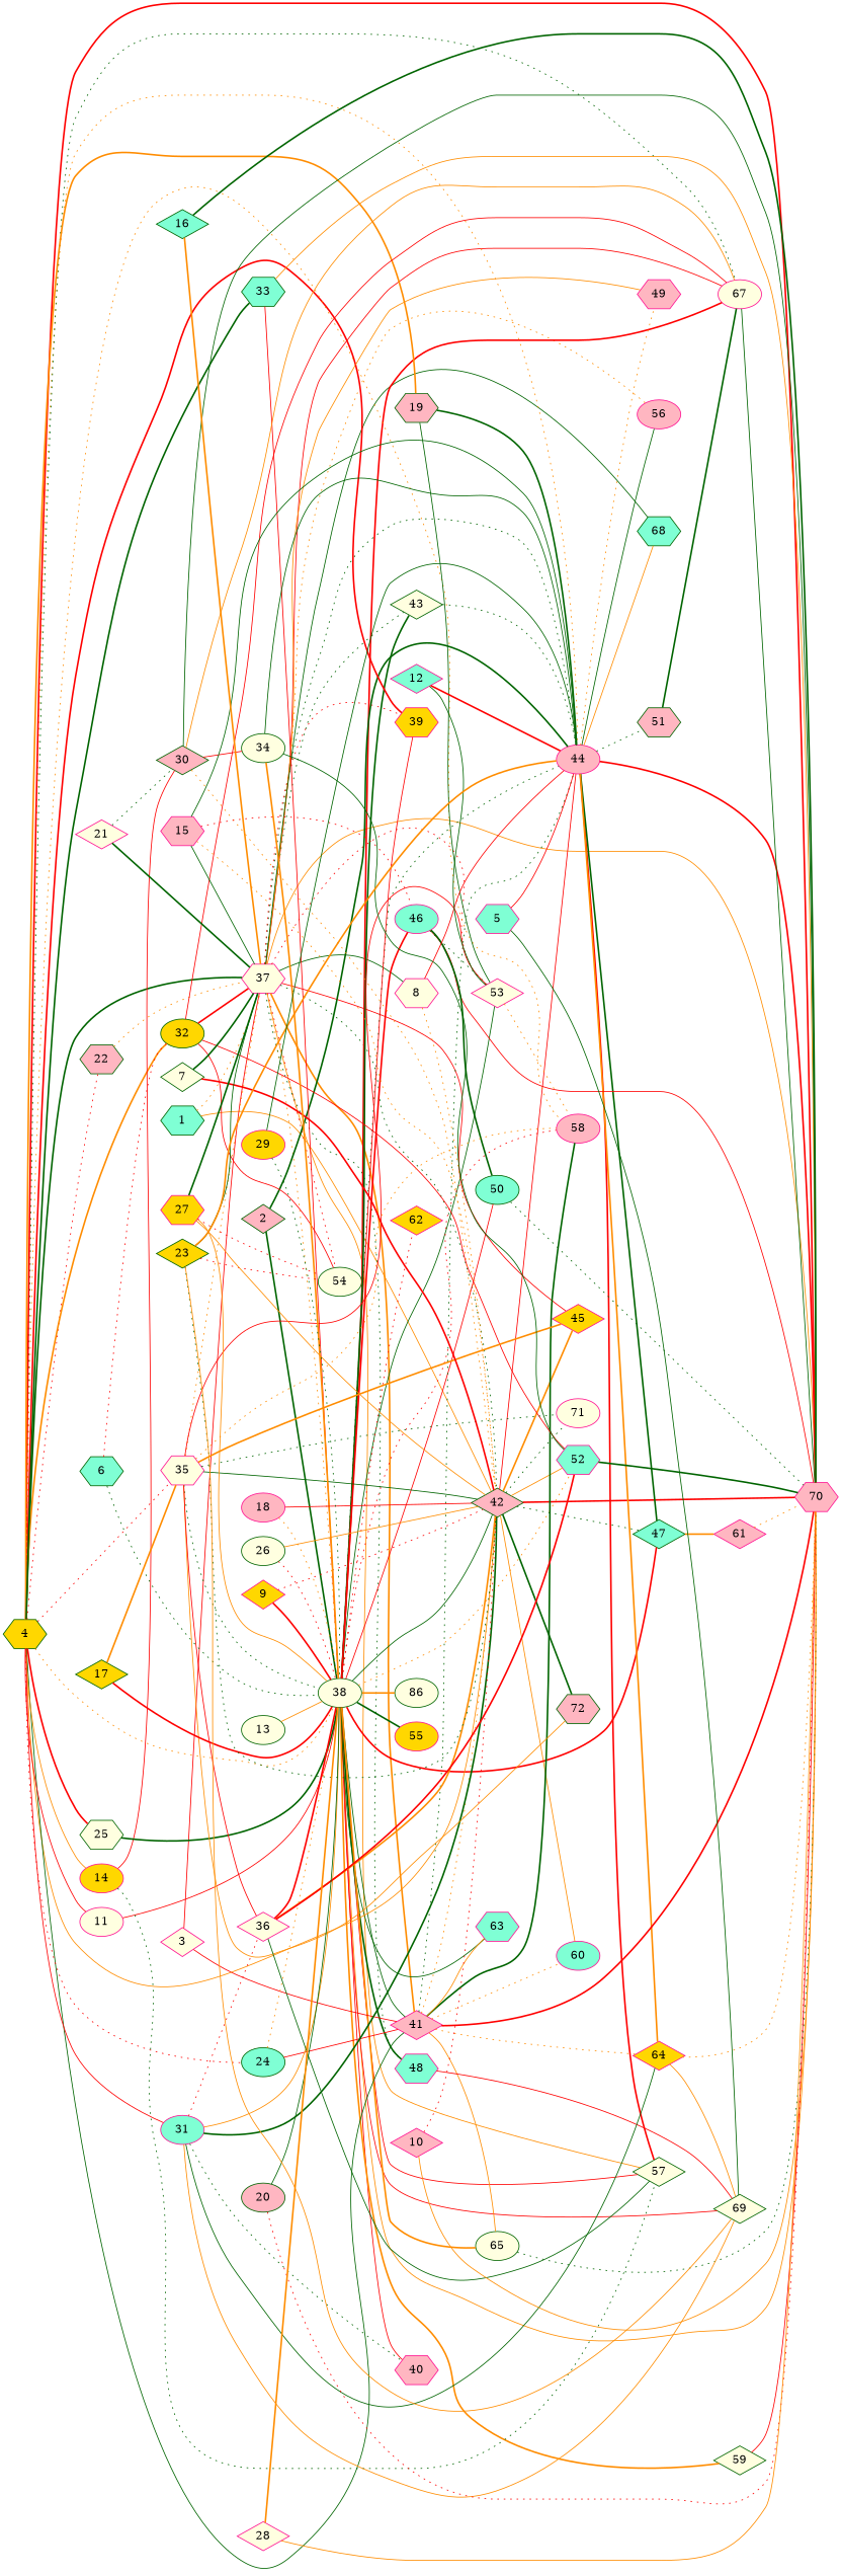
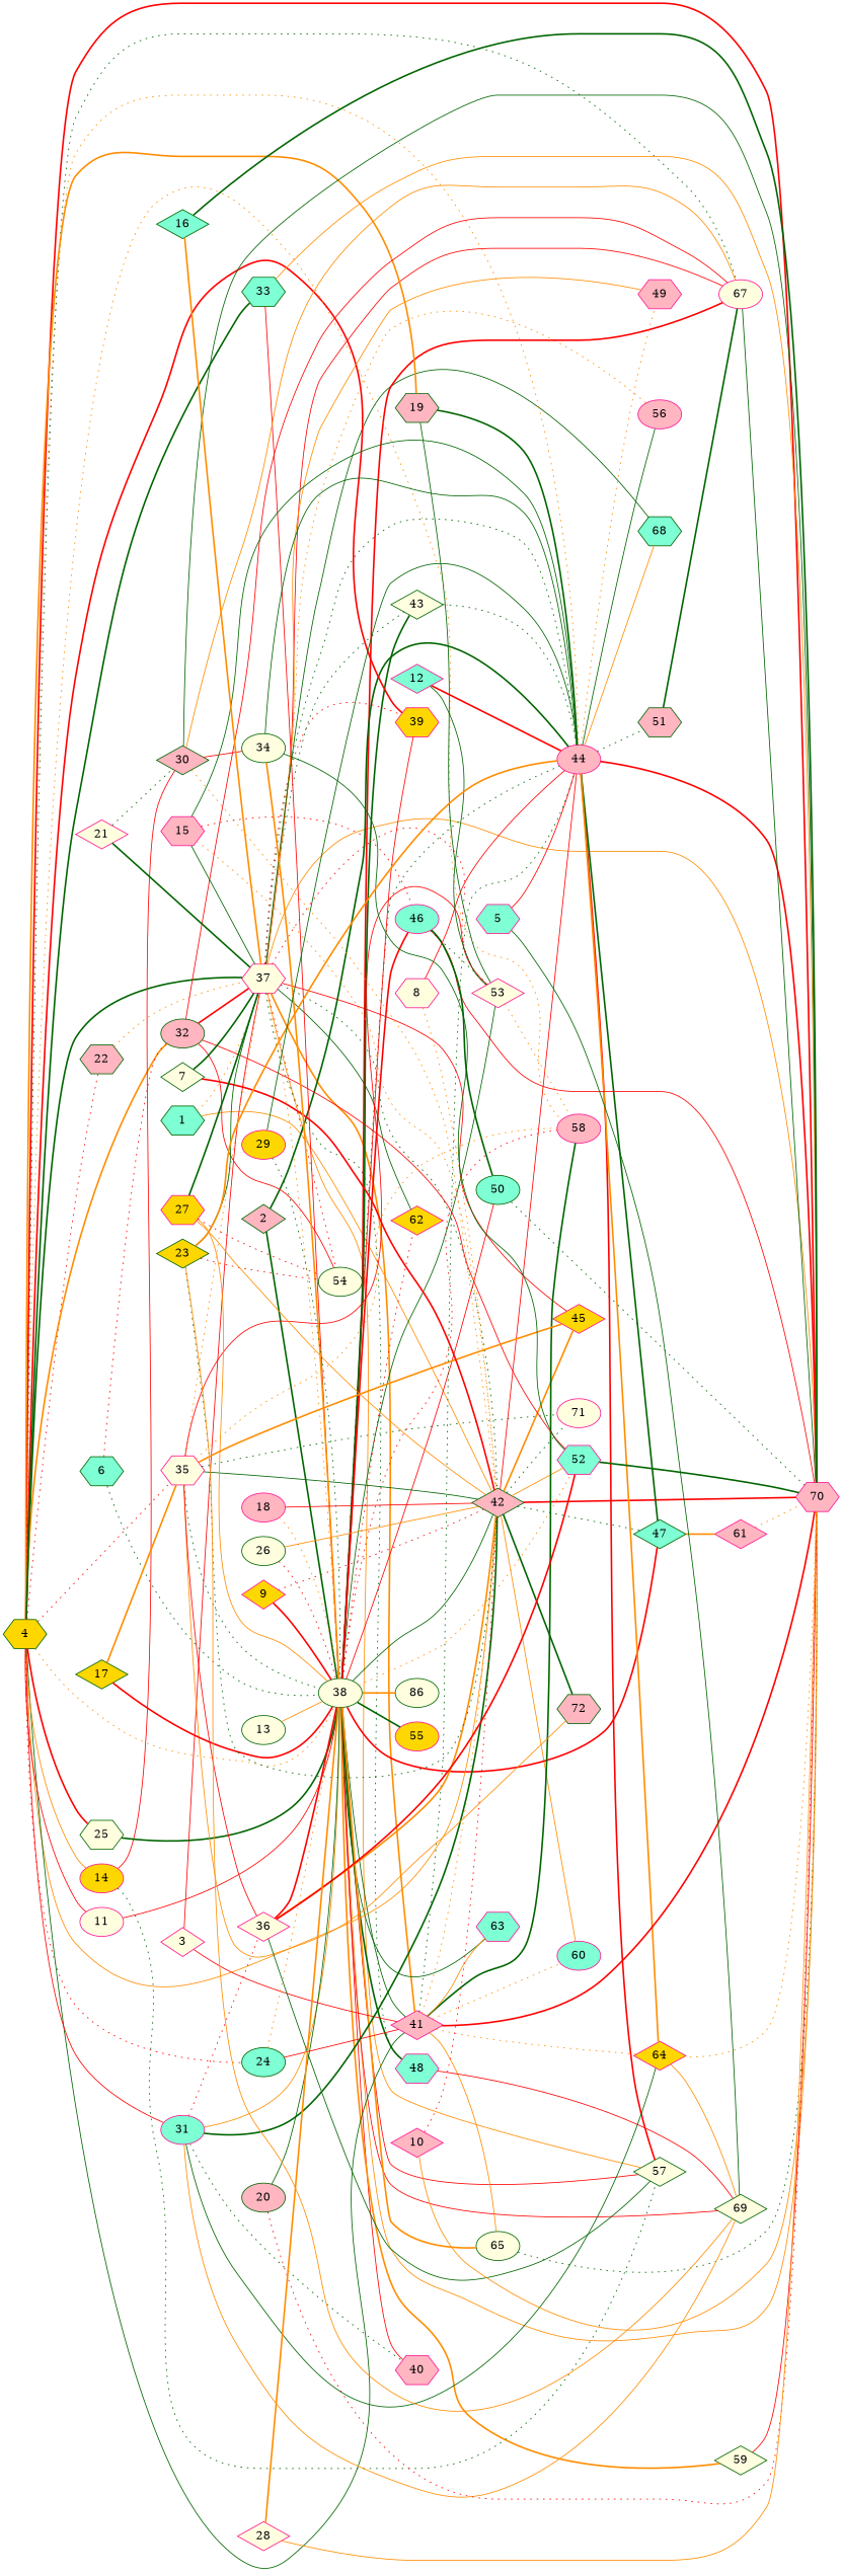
  graph {
    rankdir=LR
    node [color=deeppink fillcolor=lightyellow shape=diamond style=filled]
    edge [color=darkgreen style=solid weight=1.0]
    1 [color=darkgreen fillcolor=aquamarine shape=hexagon]
    37 [shape=hexagon]
    42 [color=darkgreen fillcolor=lightpink]
    38 [color=darkgreen shape=ellipse]
    44 [fillcolor=lightpink shape=ellipse]
    41 [fillcolor=lightpink]
    39 [fillcolor=gold shape=hexagon]
    67 [shape=ellipse]
    70 [fillcolor=lightpink shape=hexagon]
    53
    54 [color=darkgreen shape=ellipse]
    45 [fillcolor=gold]
    57 [color=darkgreen]
    43 [color=darkgreen]
    48 [fillcolor=aquamarine shape=hexagon]
    49 [fillcolor=lightpink shape=hexagon]
    56 [fillcolor=lightpink shape=ellipse]
    62 [fillcolor=gold]
    68 [color=darkgreen fillcolor=aquamarine shape=hexagon]
    52 [fillcolor=aquamarine shape=hexagon]
    71 [shape=ellipse]
    72 [color=darkgreen fillcolor=lightpink shape=hexagon]
    47 [color=darkgreen fillcolor=aquamarine]
    60 [fillcolor=aquamarine shape=ellipse]
    2 [color=darkgreen fillcolor=lightpink]
    58 [fillcolor=lightpink shape=ellipse]
    69 [color=darkgreen]
    46 [fillcolor=aquamarine shape=ellipse]
    40 [fillcolor=lightpink shape=hexagon]
    50 [color=darkgreen fillcolor=aquamarine shape=ellipse]
    55 [fillcolor=gold shape=ellipse]
    59 [color=darkgreen]
    63 [fillcolor=aquamarine shape=hexagon]
    65 [color=darkgreen shape=ellipse]
    n35 [color=darkgreen label=86 shape=ellipse]
    64 [fillcolor=gold]
    51 [color=darkgreen fillcolor=lightpink shape=hexagon]
    3
    4 [color=darkgreen fillcolor=gold shape=hexagon]
    11 [shape=ellipse]
    14 [fillcolor=gold shape=ellipse]
    19 [color=darkgreen fillcolor=lightpink shape=hexagon]
    22 [color=darkgreen fillcolor=lightpink shape=hexagon]
    24 [color=darkgreen fillcolor=aquamarine shape=ellipse]
    25 [color=darkgreen shape=hexagon]
    31 [fillcolor=aquamarine shape=ellipse]
-   32 [color=darkgreen fillcolor=gold shape=ellipse]
+   32 [color=darkgreen fillcolor=lightpink shape=ellipse]
    33 [color=darkgreen fillcolor=aquamarine shape=hexagon]
    35 [shape=hexagon]
    30 [color=darkgreen fillcolor=lightpink]
    36
    5 [fillcolor=aquamarine shape=hexagon]
    6 [color=darkgreen fillcolor=aquamarine shape=hexagon]
    7 [color=darkgreen]
    8 [shape=hexagon]
    9 [fillcolor=gold]
    10 [fillcolor=lightpink]
    12 [fillcolor=aquamarine]
    13 [color=darkgreen shape=ellipse]
    34 [color=darkgreen shape=ellipse]
    15 [fillcolor=lightpink shape=hexagon]
    16 [color=darkgreen fillcolor=aquamarine]
    17 [color=darkgreen fillcolor=gold]
    18 [fillcolor=lightpink shape=ellipse]
    20 [color=darkgreen fillcolor=lightpink shape=ellipse]
    21
    23 [color=darkgreen fillcolor=gold]
    26 [color=darkgreen shape=ellipse]
    27 [fillcolor=gold shape=hexagon]
    28
    29 [fillcolor=gold shape=ellipse]
    61 [fillcolor=lightpink]
    1 -- 37 [color=darkorange style=dotted]
    1 -- 42 [color=darkorange]
    37 -- 42 [style=dotted weight=2.0]
    37 -- 38 [color=darkorange style=dotted weight=6.0]
    37 -- 44 [style=dotted weight=2.0]
    37 -- 41 [color=darkorange style=bold weight=2.0]
    37 -- 39 [color=red style=dotted]
    37 -- 67 [color=red]
    37 -- 70 [color=darkorange weight=2.0]
    37 -- 53 [color=red style=dotted weight=3.0]
    37 -- 54 [color=red style=dotted]
    37 -- 45 [color=red]
    37 -- 57 [color=darkorange]
    37 -- 43 [style=dotted]
    37 -- 48 [style=dotted]
    37 -- 49 [color=darkorange]
    37 -- 56 [color=darkorange style=dotted]
-   37 -- 8
+   37 -- 62
    37 -- 68
    42 -- 44 [color=red weight=2.0]
    42 -- 70 [color=red style=bold]
    42 -- 45 [color=darkorange style=bold]
    42 -- 52 [color=darkorange]
    42 -- 71 [style=dotted]
    42 -- 72 [style=bold]
    42 -- 47 [style=dotted]
    42 -- 60 [color=darkorange]
    38 -- 42 [weight=3.0]
    38 -- 44 [style=dotted weight=4.0]
    38 -- 41 [weight=4.0]
    38 -- 39 [color=red]
    38 -- 67 [color=red style=bold]
    38 -- 70 [color=darkorange weight=4.0]
    38 -- 53
    38 -- 57 [color=red weight=2.0]
    38 -- 43 [style=bold]
    38 -- 48 [style=bold]
    38 -- 62 [color=red style=dotted]
    38 -- 52 [color=darkorange style=dotted]
    38 -- 47 [color=red style=bold]
    38 -- 58 [color=red style=dotted weight=2.0]
    38 -- 69 [color=red weight=2.0]
    38 -- 46 [color=red style=bold]
    38 -- 40 [color=red]
    38 -- 50 [color=red]
    38 -- 55 [style=bold]
    38 -- 59 [color=darkorange style=bold]
    38 -- 63
    38 -- 65 [color=darkorange style=bold]
    38 -- n35 [color=darkorange style=bold weight=2.0]
    44 -- 70 [color=red style=bold]
    44 -- 57 [color=red style=bold]
    44 -- 49 [color=darkorange style=dotted]
    44 -- 56
    44 -- 68 [color=darkorange]
    44 -- 47 [style=bold weight=2.0]
    44 -- 64 [color=darkorange style=bold]
    44 -- 51 [style=dotted]
    41 -- 42 [color=darkorange style=dotted]
    41 -- 44 [style=dotted]
    41 -- 70 [color=red style=bold]
    41 -- 60 [color=darkorange style=dotted]
    41 -- 58 [style=bold]
    41 -- 63 [color=darkorange]
    41 -- 65 [color=darkorange]
    41 -- 64 [color=darkorange style=dotted]
    67 -- 70 [weight=2.0]
    53 -- 58 [color=darkorange style=dotted]
    43 -- 44 [style=dotted]
    48 -- 69 [color=red]
    52 -- 70 [style=bold]
    47 -- 61 [color=darkorange style=bold]
    2 -- 38 [style=bold]
    2 -- 44 [style=bold]
    46 -- 70 [color=red]
    46 -- 53 [style=dotted]
    46 -- 50 [style=bold]
    50 -- 70 [style=dotted]
    59 -- 70 [color=red]
    65 -- 70 [style=dotted]
    64 -- 70 [color=darkorange style=dotted]
    64 -- 69 [color=darkorange]
    51 -- 67 [style=bold]
    3 -- 37 [color=red]
    3 -- 41 [color=red]
    4 -- 37 [style=bold weight=2.0]
    4 -- 42 [color=darkorange weight=2.0]
    4 -- 38 [color=darkorange style=dotted weight=3.0]
    4 -- 44 [color=darkorange style=dotted]
    4 -- 41
    4 -- 39 [color=red style=bold]
    4 -- 67 [style=dotted]
    4 -- 70 [color=red style=bold]
    4 -- 58 [color=darkorange style=dotted]
    4 -- 11 [color=red]
    4 -- 14 [color=darkorange]
    4 -- 19 [color=darkorange style=bold]
    4 -- 22 [color=red style=dotted]
    4 -- 24 [color=red style=dotted]
    4 -- 25 [color=red style=bold]
    4 -- 31 [color=red weight=2.0]
    4 -- 32 [color=darkorange style=bold]
    4 -- 33 [style=bold]
    4 -- 35 [color=red style=dotted]
    11 -- 38 [color=red]
    14 -- 57 [style=dotted]
    14 -- 30 [color=red]
    19 -- 44 [style=bold]
    19 -- 53
    22 -- 37 [color=darkorange style=dotted]
    24 -- 38 [color=darkorange style=dotted]
    24 -- 41 [color=red]
    25 -- 38 [style=bold]
    31 -- 42 [style=bold]
    31 -- 38 [color=darkorange]
    31 -- 69 [color=darkorange]
    31 -- 40 [style=dotted]
    31 -- 64
    31 -- 36 [color=red style=dotted weight=2.0]
    32 -- 37 [color=red style=bold]
    32 -- 67 [color=red]
    32 -- 54 [color=red]
    32 -- 52 [color=red]
    33 -- 38 [color=red]
    33 -- 70 [color=darkorange]
    35 -- 37 [color=darkorange style=dotted]
    35 -- 42
    35 -- 38 [style=dotted]
    35 -- 53 [color=red]
    35 -- 45 [color=darkorange style=bold]
    35 -- 71 [style=dotted]
    35 -- 72 [color=darkorange]
    35 -- 58 [color=darkorange style=dotted]
    35 -- 36 [color=red]
    30 -- 42 [color=darkorange style=dotted]
    30 -- 67 [color=darkorange]
    30 -- 70
    30 -- 34 [color=red]
    36 -- 42 [color=darkorange style=bold]
    36 -- 38 [color=red style=bold]
    36 -- 57
    36 -- 52 [color=red style=bold]
    5 -- 44 [color=red]
    5 -- 69
    6 -- 38 [style=dotted]
    6 -- 32 [color=red style=dotted]
    7 -- 37 [style=bold]
    7 -- 42 [color=red style=bold]
    8 -- 42 [color=darkorange style=dotted]
    8 -- 44 [color=red]
    9 -- 42 [color=red style=dotted]
    9 -- 38 [color=red style=bold]
    10 -- 42 [color=red style=dotted]
    10 -- 70 [color=darkorange]
    12 -- 44 [color=red style=bold]
    12 -- 53
    13 -- 38 [color=darkorange weight=2.0]
    34 -- 38 [color=darkorange style=bold weight=2.0]
    34 -- 44
    34 -- 52
    15 -- 37
    15 -- 42 [color=darkorange style=dotted]
    15 -- 44
    15 -- 46 [color=red style=dotted]
    16 -- 37 [color=darkorange style=bold]
    16 -- 70 [style=bold]
    17 -- 38 [color=red style=bold]
    17 -- 35 [color=darkorange style=bold]
    18 -- 42 [color=red]
    18 -- 38 [color=darkorange style=dotted]
    20 -- 38 [weight=2.0]
    20 -- 70 [color=red style=dotted]
    21 -- 37 [style=bold]
    21 -- 30 [style=dotted]
    23 -- 37 [weight=4.0]
    23 -- 42 [style=dotted]
    23 -- 44 [color=darkorange style=bold]
    23 -- 54 [color=red style=dotted]
    23 -- 69 [color=darkorange]
    26 -- 42 [color=darkorange]
    26 -- 38 [color=red style=dotted weight=2.0]
    27 -- 37 [style=bold]
    27 -- 42 [color=darkorange]
    27 -- 38 [color=darkorange]
    27 -- 54 [color=red style=dotted]
    28 -- 38 [color=darkorange style=bold]
    28 -- 70 [color=darkorange]
    29 -- 38 [style=dotted]
    29 -- 44
    61 -- 70 [color=darkorange style=dotted]
  }
